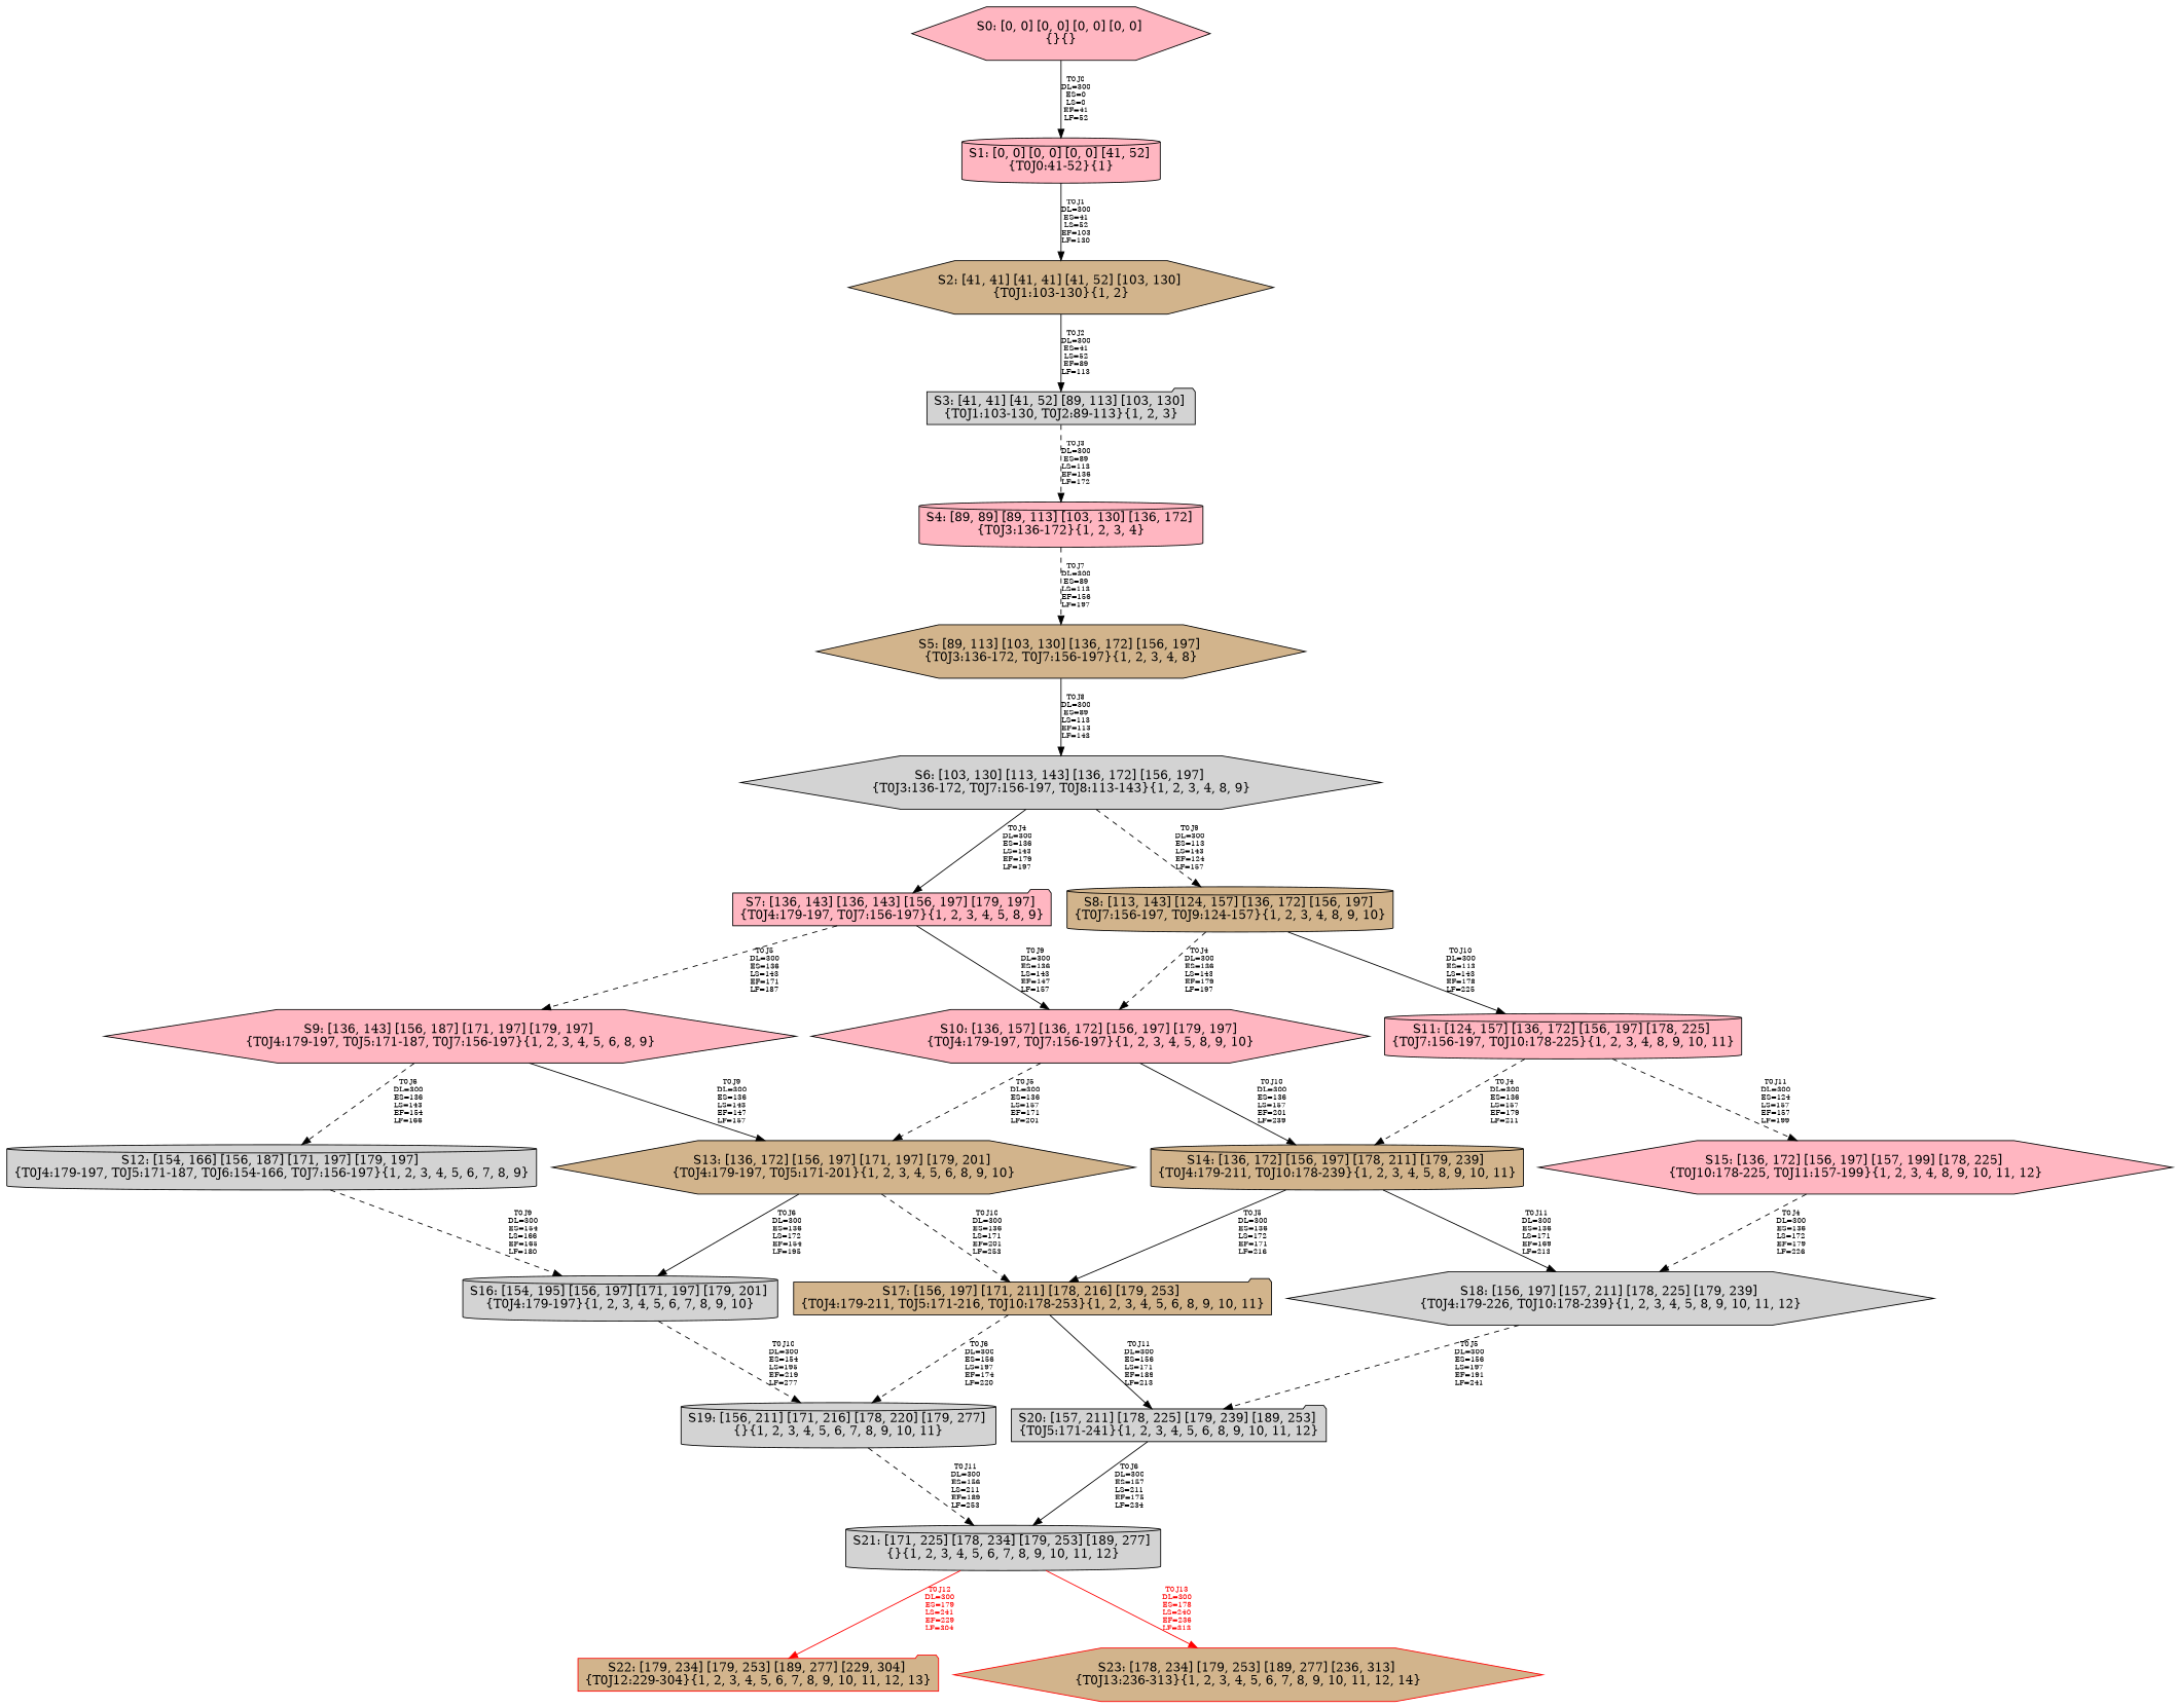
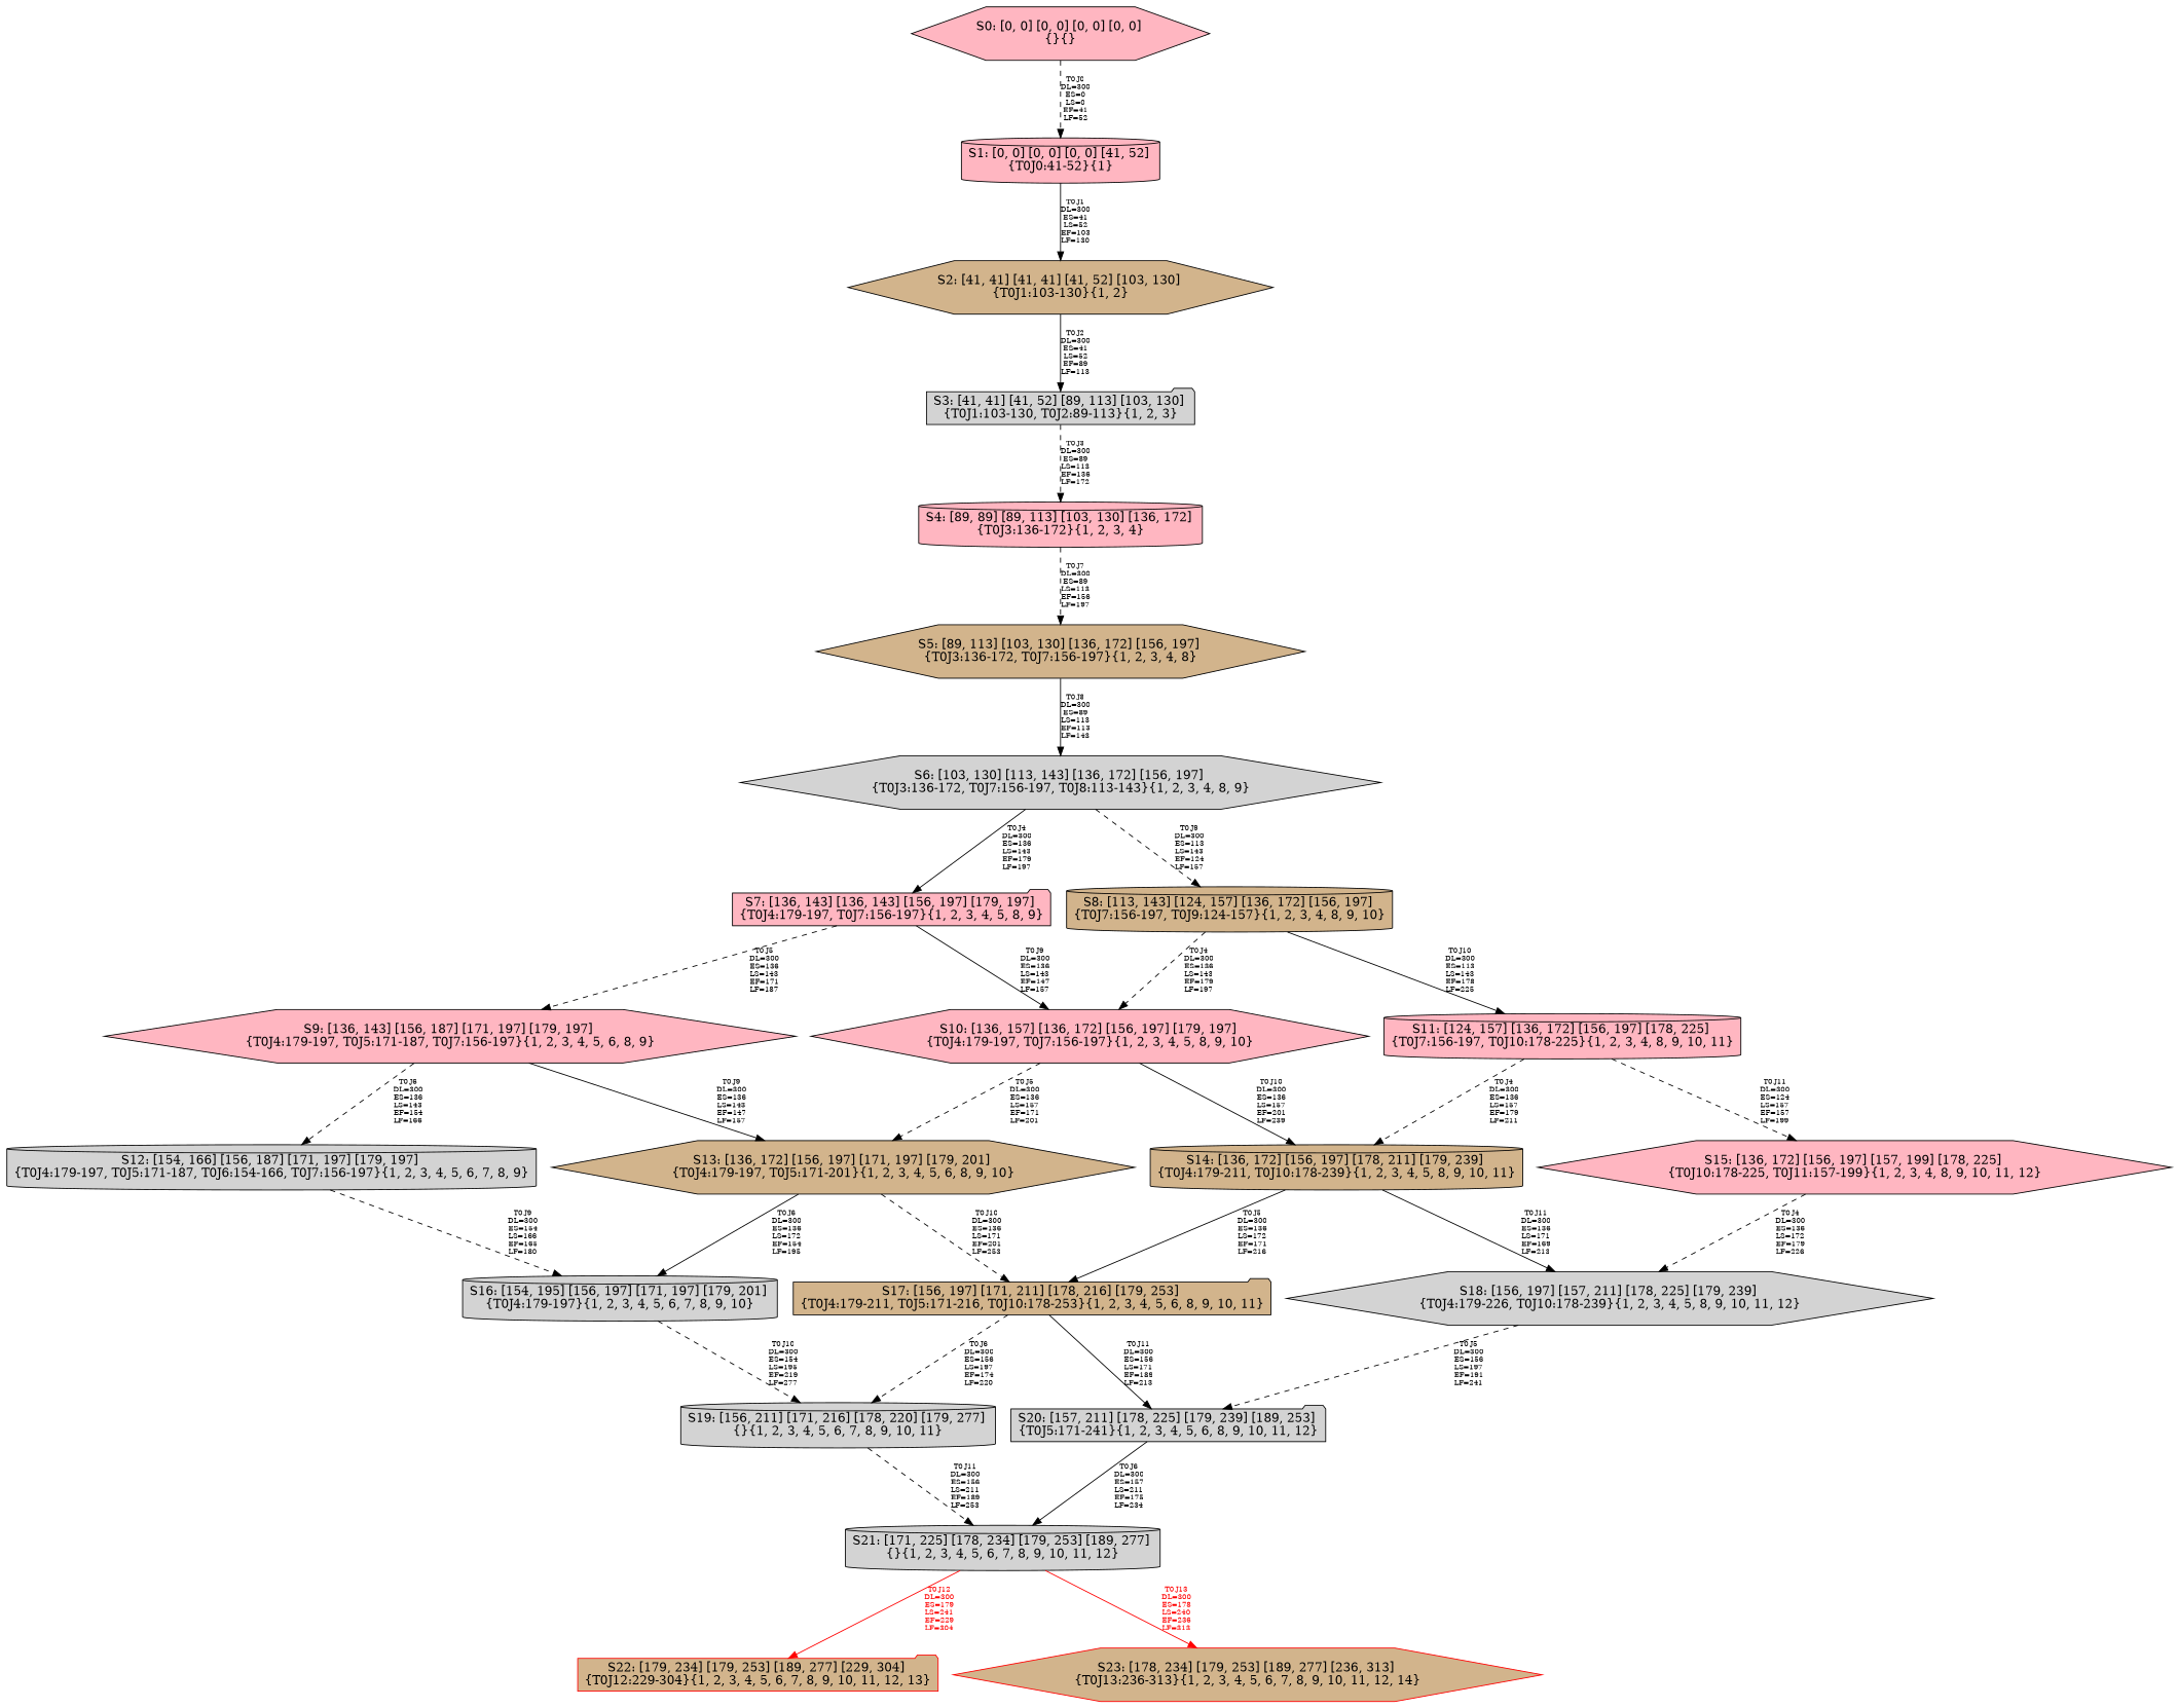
  digraph {
    node [style=filled fillcolor=lightpink shape=hexagon]
    edge [fontsize=8 style=solid]
    n1 [label="S0: [0, 0] [0, 0] [0, 0] [0, 0] \n{}{}"]
    n2 [label="S1: [0, 0] [0, 0] [0, 0] [41, 52] \n{T0J0:41-52}{1}" shape=cylinder]
    n3 [label="S2: [41, 41] [41, 41] [41, 52] [103, 130] \n{T0J1:103-130}{1, 2}" fillcolor=tan]
    n4 [label="S3: [41, 41] [41, 52] [89, 113] [103, 130] \n{T0J1:103-130, T0J2:89-113}{1, 2, 3}" fillcolor=lightgrey shape=folder]
    n5 [label="S4: [89, 89] [89, 113] [103, 130] [136, 172] \n{T0J3:136-172}{1, 2, 3, 4}" shape=cylinder]
    n6 [label="S5: [89, 113] [103, 130] [136, 172] [156, 197] \n{T0J3:136-172, T0J7:156-197}{1, 2, 3, 4, 8}" fillcolor=tan]
    n7 [label="S6: [103, 130] [113, 143] [136, 172] [156, 197] \n{T0J3:136-172, T0J7:156-197, T0J8:113-143}{1, 2, 3, 4, 8, 9}" fillcolor=lightgrey]
    n8 [label="S7: [136, 143] [136, 143] [156, 197] [179, 197] \n{T0J4:179-197, T0J7:156-197}{1, 2, 3, 4, 5, 8, 9}" shape=folder]
    n9 [label="S8: [113, 143] [124, 157] [136, 172] [156, 197] \n{T0J7:156-197, T0J9:124-157}{1, 2, 3, 4, 8, 9, 10}" fillcolor=tan shape=cylinder]
    n10 [label="S9: [136, 143] [156, 187] [171, 197] [179, 197] \n{T0J4:179-197, T0J5:171-187, T0J7:156-197}{1, 2, 3, 4, 5, 6, 8, 9}"]
    n11 [label="S10: [136, 157] [136, 172] [156, 197] [179, 197] \n{T0J4:179-197, T0J7:156-197}{1, 2, 3, 4, 5, 8, 9, 10}"]
    n12 [label="S11: [124, 157] [136, 172] [156, 197] [178, 225] \n{T0J7:156-197, T0J10:178-225}{1, 2, 3, 4, 8, 9, 10, 11}" shape=cylinder]
    n13 [label="S12: [154, 166] [156, 187] [171, 197] [179, 197] \n{T0J4:179-197, T0J5:171-187, T0J6:154-166, T0J7:156-197}{1, 2, 3, 4, 5, 6, 7, 8, 9}" fillcolor=lightgrey shape=cylinder]
    n14 [label="S13: [136, 172] [156, 197] [171, 197] [179, 201] \n{T0J4:179-197, T0J5:171-201}{1, 2, 3, 4, 5, 6, 8, 9, 10}" fillcolor=tan]
    n15 [label="S14: [136, 172] [156, 197] [178, 211] [179, 239] \n{T0J4:179-211, T0J10:178-239}{1, 2, 3, 4, 5, 8, 9, 10, 11}" fillcolor=tan shape=cylinder]
    n16 [label="S15: [136, 172] [156, 197] [157, 199] [178, 225] \n{T0J10:178-225, T0J11:157-199}{1, 2, 3, 4, 8, 9, 10, 11, 12}"]
    n17 [label="S16: [154, 195] [156, 197] [171, 197] [179, 201] \n{T0J4:179-197}{1, 2, 3, 4, 5, 6, 7, 8, 9, 10}" fillcolor=lightgrey shape=cylinder]
    n18 [label="S17: [156, 197] [171, 211] [178, 216] [179, 253] \n{T0J4:179-211, T0J5:171-216, T0J10:178-253}{1, 2, 3, 4, 5, 6, 8, 9, 10, 11}" fillcolor=tan shape=folder]
    n19 [label="S18: [156, 197] [157, 211] [178, 225] [179, 239] \n{T0J4:179-226, T0J10:178-239}{1, 2, 3, 4, 5, 8, 9, 10, 11, 12}" fillcolor=lightgrey]
    n20 [label="S19: [156, 211] [171, 216] [178, 220] [179, 277] \n{}{1, 2, 3, 4, 5, 6, 7, 8, 9, 10, 11}" fillcolor=lightgrey shape=cylinder]
    n21 [label="S20: [157, 211] [178, 225] [179, 239] [189, 253] \n{T0J5:171-241}{1, 2, 3, 4, 5, 6, 8, 9, 10, 11, 12}" fillcolor=lightgrey shape=folder]
    n22 [label="S21: [171, 225] [178, 234] [179, 253] [189, 277] \n{}{1, 2, 3, 4, 5, 6, 7, 8, 9, 10, 11, 12}" fillcolor=lightgrey shape=cylinder]
    n23 [color=Red label="S22: [179, 234] [179, 253] [189, 277] [229, 304] \n{T0J12:229-304}{1, 2, 3, 4, 5, 6, 7, 8, 9, 10, 11, 12, 13}" fillcolor=tan shape=folder]
    n24 [color=Red label="S23: [178, 234] [179, 253] [189, 277] [236, 313] \n{T0J13:236-313}{1, 2, 3, 4, 5, 6, 7, 8, 9, 10, 11, 12, 14}" fillcolor=tan]
-   n1 -> n2 [label="T0 J0\nDL=300\nES=0\nLS=0\nEF=41\nLF=52"]
+   n1 -> n2 [label="T0 J0\nDL=300\nES=0\nLS=0\nEF=41\nLF=52" style=dashed]
    n2 -> n3 [label="T0 J1\nDL=300\nES=41\nLS=52\nEF=103\nLF=130"]
    n3 -> n4 [label="T0 J2\nDL=300\nES=41\nLS=52\nEF=89\nLF=113"]
    n4 -> n5 [label="T0 J3\nDL=300\nES=89\nLS=113\nEF=136\nLF=172" style=dashed]
    n5 -> n6 [label="T0 J7\nDL=300\nES=89\nLS=113\nEF=156\nLF=197" style=dashed]
    n6 -> n7 [label="T0 J8\nDL=300\nES=89\nLS=113\nEF=113\nLF=143"]
    n7 -> n8 [label="T0 J4\nDL=300\nES=136\nLS=143\nEF=179\nLF=197"]
    n7 -> n9 [label="T0 J9\nDL=300\nES=113\nLS=143\nEF=124\nLF=157" style=dashed]
    n8 -> n10 [label="T0 J5\nDL=300\nES=136\nLS=143\nEF=171\nLF=187" style=dashed]
    n8 -> n11 [label="T0 J9\nDL=300\nES=136\nLS=143\nEF=147\nLF=157"]
    n9 -> n11 [label="T0 J4\nDL=300\nES=136\nLS=143\nEF=179\nLF=197" style=dashed]
    n9 -> n12 [label="T0 J10\nDL=300\nES=113\nLS=143\nEF=178\nLF=225"]
    n10 -> n13 [label="T0 J6\nDL=300\nES=136\nLS=143\nEF=154\nLF=166" style=dashed]
    n10 -> n14 [label="T0 J9\nDL=300\nES=136\nLS=143\nEF=147\nLF=157"]
    n11 -> n14 [label="T0 J5\nDL=300\nES=136\nLS=157\nEF=171\nLF=201" style=dashed]
    n11 -> n15 [label="T0 J10\nDL=300\nES=136\nLS=157\nEF=201\nLF=239"]
    n12 -> n15 [label="T0 J4\nDL=300\nES=136\nLS=157\nEF=179\nLF=211" style=dashed]
    n12 -> n16 [label="T0 J11\nDL=300\nES=124\nLS=157\nEF=157\nLF=199" style=dashed]
    n13 -> n17 [label="T0 J9\nDL=300\nES=154\nLS=166\nEF=165\nLF=180" style=dashed]
    n14 -> n17 [label="T0 J6\nDL=300\nES=136\nLS=172\nEF=154\nLF=195"]
    n14 -> n18 [label="T0 J10\nDL=300\nES=136\nLS=171\nEF=201\nLF=253" style=dashed]
    n15 -> n18 [label="T0 J5\nDL=300\nES=136\nLS=172\nEF=171\nLF=216"]
    n15 -> n19 [label="T0 J11\nDL=300\nES=136\nLS=171\nEF=169\nLF=213"]
    n16 -> n19 [label="T0 J4\nDL=300\nES=136\nLS=172\nEF=179\nLF=226" style=dashed]
    n17 -> n20 [label="T0 J10\nDL=300\nES=154\nLS=195\nEF=219\nLF=277" style=dashed]
    n18 -> n20 [label="T0 J6\nDL=300\nES=156\nLS=197\nEF=174\nLF=220" style=dashed]
    n18 -> n21 [label="T0 J11\nDL=300\nES=156\nLS=171\nEF=189\nLF=213"]
    n19 -> n21 [label="T0 J5\nDL=300\nES=156\nLS=197\nEF=191\nLF=241" style=dashed]
    n20 -> n22 [label="T0 J11\nDL=300\nES=156\nLS=211\nEF=189\nLF=253" style=dashed]
    n21 -> n22 [label="T0 J6\nDL=300\nES=157\nLS=211\nEF=175\nLF=234"]
    n22 -> n23 [color=Red fontcolor=Red label="T0 J12\nDL=300\nES=179\nLS=241\nEF=229\nLF=304"]
    n22 -> n24 [color=Red fontcolor=Red label="T0 J13\nDL=300\nES=178\nLS=240\nEF=236\nLF=313"]
  }
